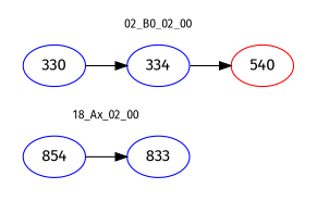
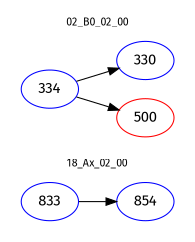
  digraph {
    fontname="Fira Sans"
    rankdir=LR
    node [color=blue fontname="Fira Sans"]
    edge [color=black fontname="Fira Sans"]
    n1 [label=833]
    n2 [label=854]
    n3 [label=334]
-   n4 [color=red label=540]
+   n4 [color=red label=500]
    n5 [label=330]
    subgraph cluster_1 {
      color=white
      fontsize=10
      label="18_Ax_02_00"
      n1
      n2
    }
    subgraph cluster_2 {
      color=white
      fontsize=10
      label="02_B0_02_00"
      n3
      n4
      n5
    }
-   n2 -> n1
+   n1 -> n2
    n3 -> n4
-   n5 -> n3
+   n3 -> n5
  }
